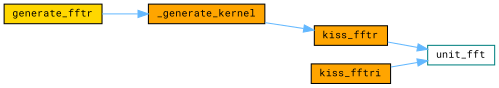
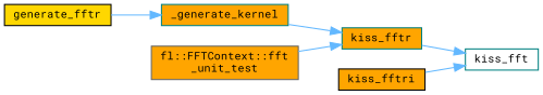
  digraph {
    fontname="Roboto Mono"
    rankdir=RL
    node [color=black fillcolor=orange fontname="Roboto Mono" fontsize=10 shape=box style=filled]
    edge [color=steelblue1 dir=back fontname="Roboto Mono" fontsize=10 labelfontname=Helvetica labelfontsize=10 style=solid]
-   n1 [color=teal fillcolor=white fontcolor=black height=0.2 label=unit_fft width=0.4]
-   n2 [height=0.2 label=kiss_fftr width=0.4]
+   n1 [color=teal fillcolor=white fontcolor=black height=0.2 label=kiss_fft width=0.4]
+   n2 [color=teal height=0.2 label=kiss_fftr width=0.4]
    n3 [height=0.2 label=kiss_fftri width=0.4]
-   n4 [height=0.2 label=_generate_kernel width=0.4]
+   n4 [color=teal height=0.2 label=_generate_kernel width=0.4]
+   n5 [color=gray40 height=0.2 label="fl::FFTContext::fft\l_unit_test" width=0.4]
    n6 [fillcolor=gold height=0.2 label=generate_fftr width=0.4]
    n1 -> n2
    n1 -> n3
    n2 -> n4
+   n2 -> n5
    n4 -> n6
  }
